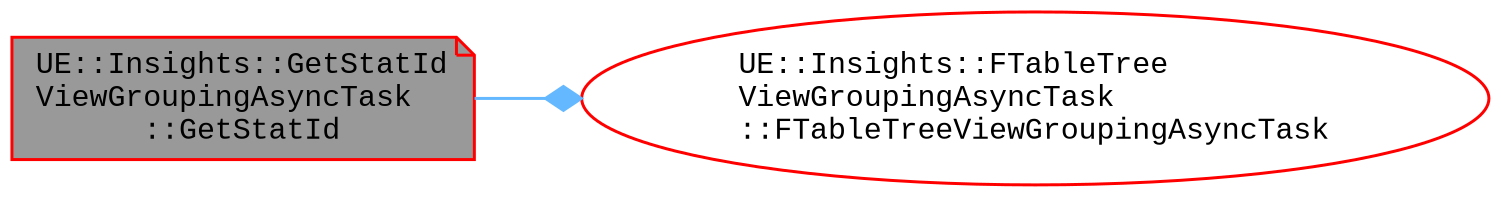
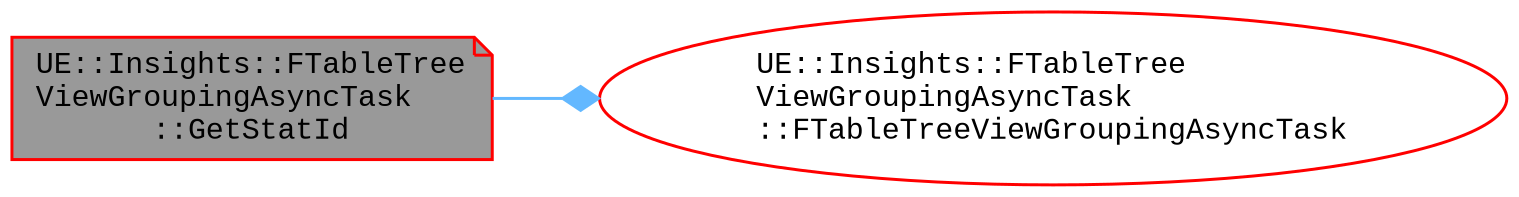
  digraph {
    rankdir=LR
    fontname="Liberation Mono"
    node [color=red fontname="Liberation Mono" fontsize=10 style=filled]
-   n1 [fillcolor=grey60 fontcolor=black height=0.2 label="UE::Insights::GetStatId\lViewGroupingAsyncTask\l::GetStatId" shape=note width=0.4]
+   n1 [fillcolor=grey60 fontcolor=black height=0.2 label="UE::Insights::FTableTree\lViewGroupingAsyncTask\l::GetStatId" shape=note width=0.4]
    n2 [fillcolor=white height=0.2 label="UE::Insights::FTableTree\lViewGroupingAsyncTask\l::FTableTreeViewGroupingAsyncTask" shape=ellipse width=0.4]
    n1 -> n2 [color=steelblue1 fontname="Liberation Mono" fontsize=10 labelfontname=Helvetica labelfontsize=10 style=solid arrowhead=diamond]
  }
